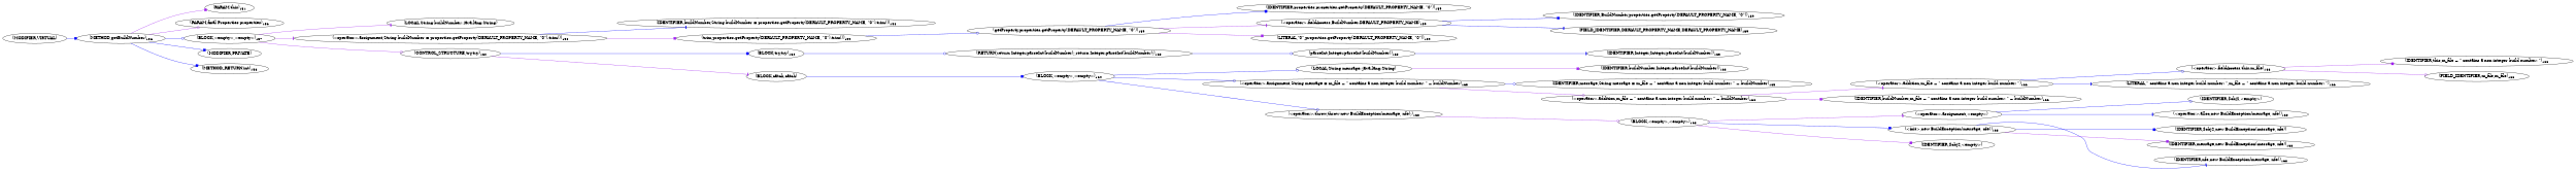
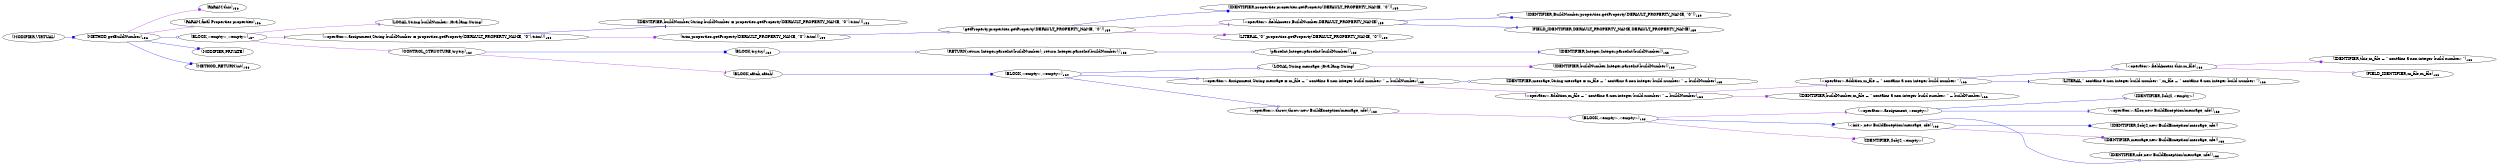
  digraph {
    rankdir=LR
    edge [arrowhead=box color=blue]
    n1 [label=<(METHOD,getBuildNumber)<SUB>156</SUB>>]
-   n2 [label=<(PARAM,this)<SUB>151</SUB>>]
+   n2 [label=<(PARAM,this)<SUB>156</SUB>>]
    n3 [label=<(PARAM,final Properties properties)<SUB>156</SUB>>]
    n4 [label=<(BLOCK,&lt;empty&gt;,&lt;empty&gt;)<SUB>157</SUB>>]
    n5 [label=<(MODIFIER,PRIVATE)>]
    n6 [label=<(METHOD_RETURN,int)<SUB>156</SUB>>]
    n7 [label=<(LOCAL,String buildNumber: java.lang.String)>]
    n8 [label=<(&lt;operator&gt;.assignment,String buildNumber = properties.getProperty(DEFAULT_PROPERTY_NAME, &quot;0&quot;).trim())<SUB>158</SUB>>]
    n9 [label=<(CONTROL_STRUCTURE,try,try)<SUB>162</SUB>>]
    n10 [label=<(MODIFIER,VIRTUAL)>]
    n11 [label=<(IDENTIFIER,buildNumber,String buildNumber = properties.getProperty(DEFAULT_PROPERTY_NAME, &quot;0&quot;).trim())<SUB>158</SUB>>]
    n12 [label=<(trim,properties.getProperty(DEFAULT_PROPERTY_NAME, &quot;0&quot;).trim())<SUB>159</SUB>>]
    n13 [label=<(BLOCK,try,try)<SUB>162</SUB>>]
    n14 [label=<(BLOCK,catch,catch)>]
    n15 [label=<(getProperty,properties.getProperty(DEFAULT_PROPERTY_NAME, &quot;0&quot;))<SUB>159</SUB>>]
    n16 [label=<(IDENTIFIER,properties,properties.getProperty(DEFAULT_PROPERTY_NAME, &quot;0&quot;))<SUB>159</SUB>>]
    n17 [label=<(&lt;operator&gt;.fieldAccess,BuildNumber.DEFAULT_PROPERTY_NAME)<SUB>159</SUB>>]
    n18 [label=<(LITERAL,&quot;0&quot;,properties.getProperty(DEFAULT_PROPERTY_NAME, &quot;0&quot;))<SUB>159</SUB>>]
    n19 [label=<(IDENTIFIER,BuildNumber,properties.getProperty(DEFAULT_PROPERTY_NAME, &quot;0&quot;))<SUB>159</SUB>>]
    n20 [label=<(FIELD_IDENTIFIER,DEFAULT_PROPERTY_NAME,DEFAULT_PROPERTY_NAME)<SUB>159</SUB>>]
    n21 [label=<(RETURN,return Integer.parseInt(buildNumber);,return Integer.parseInt(buildNumber);)<SUB>163</SUB>>]
    n22 [label=<(BLOCK,&lt;empty&gt;,&lt;empty&gt;)<SUB>164</SUB>>]
    n23 [label=<(parseInt,Integer.parseInt(buildNumber))<SUB>163</SUB>>]
    n24 [label=<(IDENTIFIER,Integer,Integer.parseInt(buildNumber))<SUB>163</SUB>>]
    n25 [label=<(IDENTIFIER,buildNumber,Integer.parseInt(buildNumber))<SUB>163</SUB>>]
    n26 [label=<(LOCAL,String message: java.lang.String)>]
    n27 [label=<(&lt;operator&gt;.assignment,String message = m_file + &quot; contains a non integer build number: &quot; + buildNumber)<SUB>165</SUB>>]
    n28 [label=<(&lt;operator&gt;.throw,throw new BuildException(message, nfe);)<SUB>168</SUB>>]
    n29 [label=<(IDENTIFIER,message,String message = m_file + &quot; contains a non integer build number: &quot; + buildNumber)<SUB>165</SUB>>]
    n30 [label=<(&lt;operator&gt;.addition,m_file + &quot; contains a non integer build number: &quot; + buildNumber)<SUB>166</SUB>>]
    n31 [label=<(BLOCK,&lt;empty&gt;,&lt;empty&gt;)<SUB>168</SUB>>]
    n32 [label=<(&lt;operator&gt;.addition,m_file + &quot; contains a non integer build number: &quot;)<SUB>166</SUB>>]
    n33 [label=<(IDENTIFIER,buildNumber,m_file + &quot; contains a non integer build number: &quot; + buildNumber)<SUB>166</SUB>>]
    n34 [label=<(&lt;operator&gt;.fieldAccess,this.m_file)<SUB>166</SUB>>]
    n35 [label=<(LITERAL,&quot; contains a non integer build number: &quot;,m_file + &quot; contains a non integer build number: &quot;)<SUB>166</SUB>>]
    n36 [label=<(IDENTIFIER,this,m_file + &quot; contains a non integer build number: &quot;)<SUB>166</SUB>>]
    n37 [label=<(FIELD_IDENTIFIER,m_file,m_file)<SUB>166</SUB>>]
    n38 [label=<(&lt;operator&gt;.assignment,&lt;empty&gt;)>]
    n39 [label=<(&lt;init&gt;,new BuildException(message, nfe))<SUB>168</SUB>>]
    n40 [label=<(IDENTIFIER,$obj2,&lt;empty&gt;)>]
    n41 [label=<(IDENTIFIER,$obj2,&lt;empty&gt;)>]
    n42 [label=<(&lt;operator&gt;.alloc,new BuildException(message, nfe))<SUB>168</SUB>>]
    n43 [label=<(IDENTIFIER,$obj2,new BuildException(message, nfe))>]
    n44 [label=<(IDENTIFIER,message,new BuildException(message, nfe))<SUB>168</SUB>>]
    n45 [label=<(IDENTIFIER,nfe,new BuildException(message, nfe))<SUB>168</SUB>>]
    n1 -> n2 [color=purple]
    n1 -> n3 [arrowhead=odot color=purple]
    n1 -> n4 [arrowhead=odot]
    n1 -> n5
    n1 -> n6
    n4 -> n7 [arrowhead=tee color=purple]
    n4 -> n8 [arrowhead=tee color=purple]
    n4 -> n9 [arrowhead=odot color=purple]
    n8 -> n11 [arrowhead=tee]
    n8 -> n12 [color=purple]
    n9 -> n13
    n9 -> n14 [arrowhead=tee color=purple]
    n10 -> n1
    n12 -> n15 [arrowhead=odot]
    n13 -> n21 [arrowhead=odot]
    n14 -> n22
    n15 -> n16
    n15 -> n17 [arrowhead=tee color=purple]
    n15 -> n18 [color=purple]
    n17 -> n19
    n17 -> n20 [arrowhead=tee]
    n21 -> n23 [arrowhead=odot]
    n22 -> n26 [arrowhead=odot]
    n22 -> n27 [arrowhead=odot]
    n22 -> n28 [arrowhead=odot]
    n23 -> n24 [arrowhead=tee]
    n26 -> n25 [color=purple]
    n27 -> n29 [arrowhead=odot]
    n27 -> n30 [arrowhead=odot color=purple]
    n28 -> n31 [arrowhead=odot color=purple]
    n30 -> n32 [arrowhead=tee color=purple]
    n30 -> n33 [color=purple]
    n31 -> n38 [arrowhead=tee color=purple]
    n31 -> n39
    n31 -> n40 [color=purple]
    n32 -> n34 [arrowhead=odot]
    n32 -> n35 [arrowhead=tee]
    n34 -> n36 [color=purple]
    n34 -> n37 [arrowhead=odot color=purple]
    n38 -> n41 [arrowhead=odot]
    n38 -> n42 [arrowhead=tee]
    n39 -> n43
    n39 -> n44 [color=purple]
-   n39 -> n45 [arrowhead=tee]
+   n39 -> n45 [arrowhead=odot]
  }
